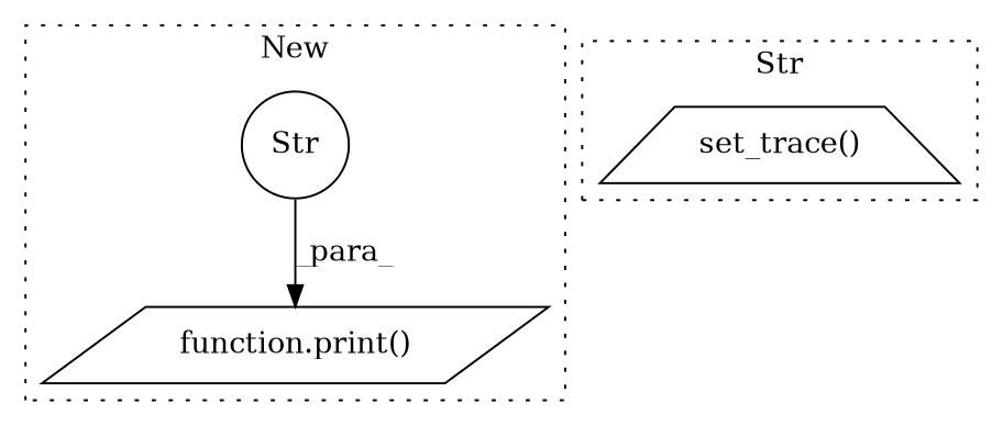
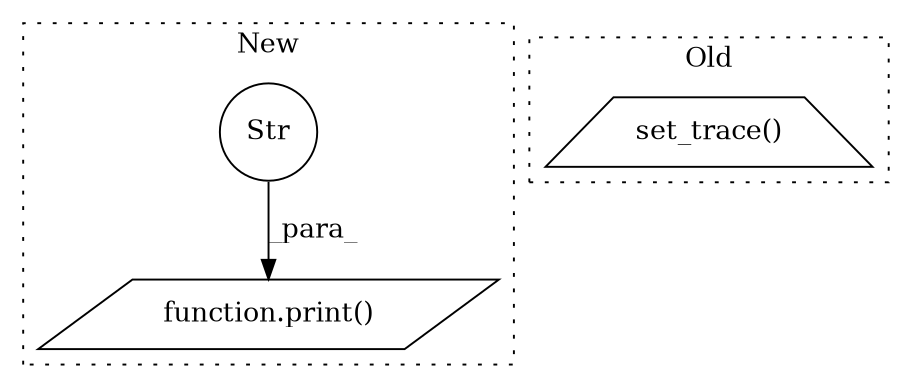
  digraph {
    node [a=75]
    n1 [l="6,1" label="function.print()" s="1445,1471" shape=parallelogram]
    n2 [a=66 l=20 label=Str s=1451 shape=circle]
    n3 [l=15 label="set_trace()" s=1026 shape=trapezium]
    subgraph cluster_1 {
      label=New
      style=dotted
      n1
      n2
    }
    subgraph cluster_2 {
-     label=Str
+     label=Old
      style=dotted
      n3
    }
    n2 -> n1 [label=_para_]
  }
